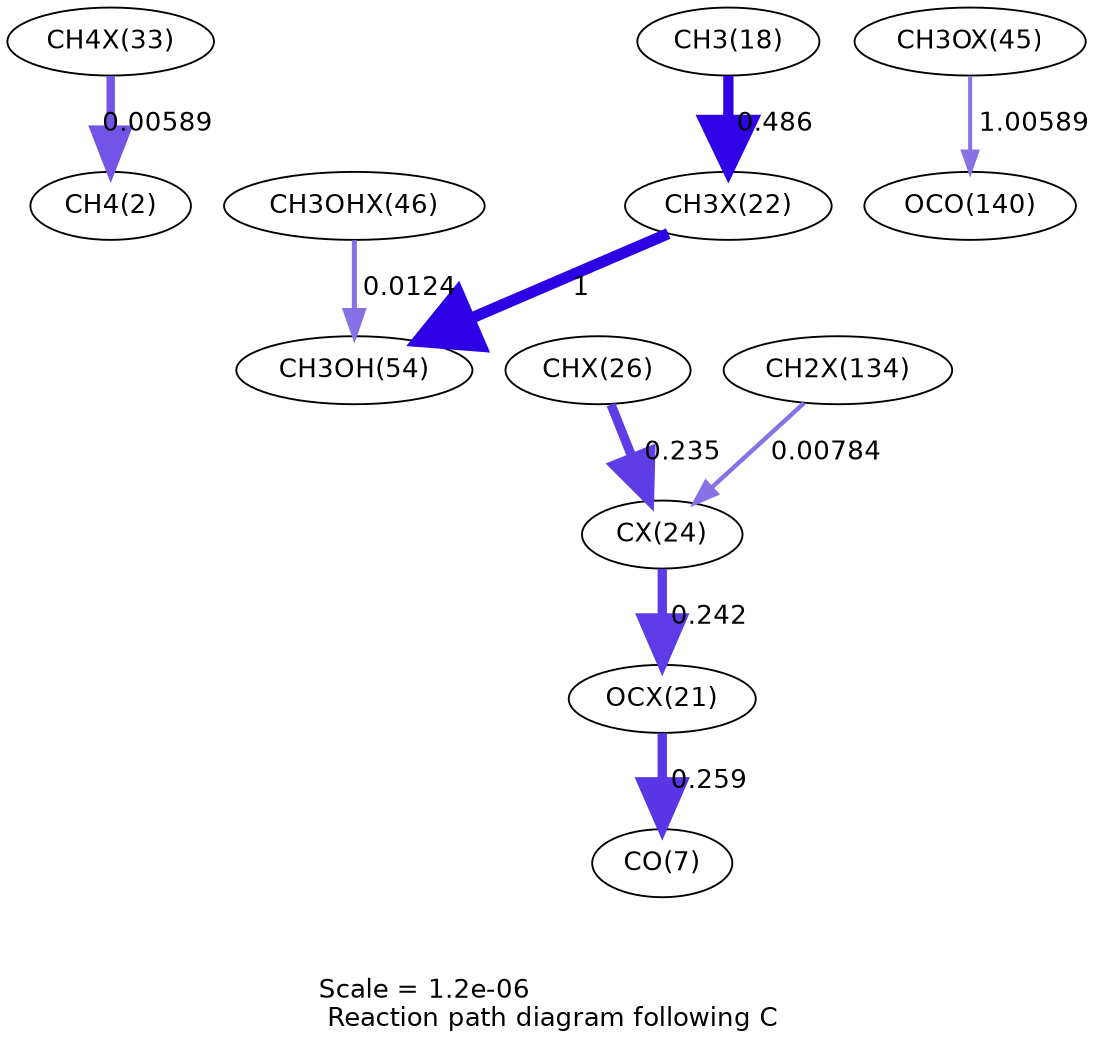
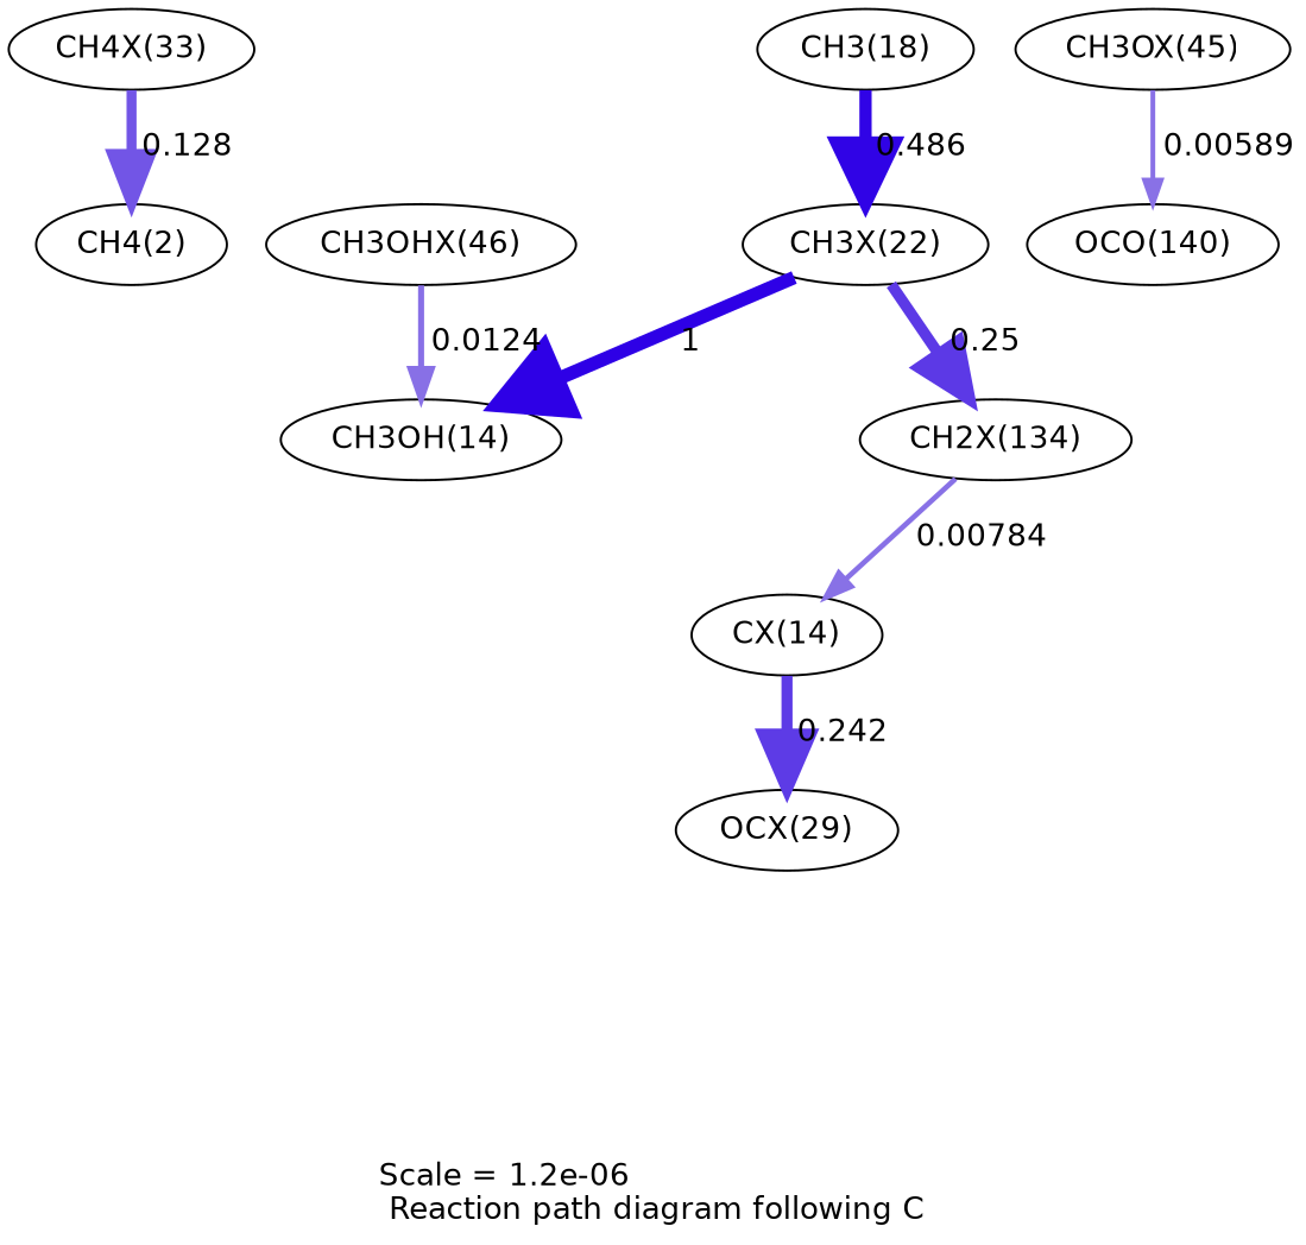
  digraph {
    fontname=Helvetica
    label="Scale = 1.2e-06\l Reaction path diagram following C"
    node [fontname=Helvetica]
    edge [fontname=Helvetica]
    n1 [label="CH4X(33)"]
    n2 [label="CH4(2)"]
    n3 [label="CH3X(22)"]
-   n4 [label="CH3OH(54)"]
+   n4 [label="CH3OH(14)"]
    n5 [label="CH2X(134)"]
-   n6 [label="CX(24)"]
+   n6 [label="CX(14)"]
    n7 [label="CH3(18)"]
    n8 [label="CH3OX(45)"]
    n9 [label="OCO(140)"]
-   n10 [label="CHX(26)"]
-   n11 [label="OCX(21)"]
+   n11 [label="OCX(29)"]
    n12 [label="CH3OHX(46)"]
-   n13 [label="CO(7)"]
-   n1 -> n2 [arrowsize=2.22 color="0.7, 0.628, 0.9" label=" 0.00589" penwidth=4.45]
+   n1 -> n2 [arrowsize=2.22 color="0.7, 0.628, 0.9" label=" 0.128" penwidth=4.45]
    n3 -> n4 [arrowsize=3 color="0.7, 1.5, 0.9" label=" 1" penwidth=6]
+   n3 -> n5 [arrowsize=2.48 color="0.7, 0.75, 0.9" label=" 0.25" penwidth=4.95]
    n5 -> n6 [arrowsize=1.17 color="0.7, 0.508, 0.9" label=" 0.00784" penwidth=2.34]
    n6 -> n11 [arrowsize=2.47 color="0.7, 0.742, 0.9" label=" 0.242" penwidth=4.93]
    n7 -> n3 [arrowsize=2.73 color="0.7, 0.986, 0.9" label=" 0.486" penwidth=5.46]
-   n8 -> n9 [arrowsize=1.06 color="0.7, 0.506, 0.9" label=" 1.00589" penwidth=2.12]
-   n10 -> n6 [arrowsize=2.45 color="0.7, 0.735, 0.9" label=" 0.235" penwidth=4.91]
-   n11 -> n13 [arrowsize=2.49 color="0.7, 0.759, 0.9" label=" 0.259" penwidth=4.98]
+   n8 -> n9 [arrowsize=1.06 color="0.7, 0.506, 0.9" label=" 0.00589" penwidth=2.12]
    n12 -> n4 [arrowsize=1.34 color="0.7, 0.512, 0.9" label=" 0.0124" penwidth=2.69]
  }
